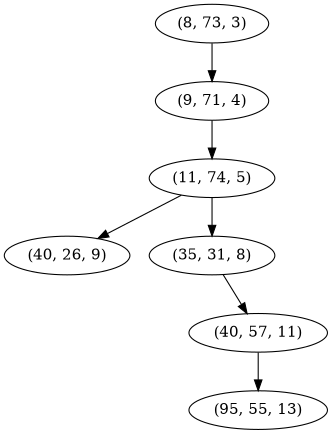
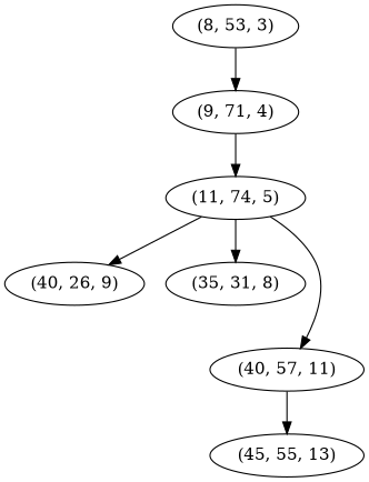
  digraph {
-   "(8, 73, 3)"
+   "(8, 73, 3)" [label="(8, 53, 3)"]
    "(9, 71, 4)"
    n3 [label="(11, 74, 5)"]
    n4 [label="(40, 26, 9)"]
    n5 [label="(35, 31, 8)"]
    "(40, 57, 11)"
-   "(45, 55, 13)" [label="(95, 55, 13)"]
+   "(45, 55, 13)"
    "(8, 73, 3)" -> "(9, 71, 4)"
    "(9, 71, 4)" -> n3
    n3 -> n4
    n3 -> n5
-   n5 -> "(40, 57, 11)"
+   n3 -> "(40, 57, 11)"
    "(40, 57, 11)" -> "(45, 55, 13)"
  }
